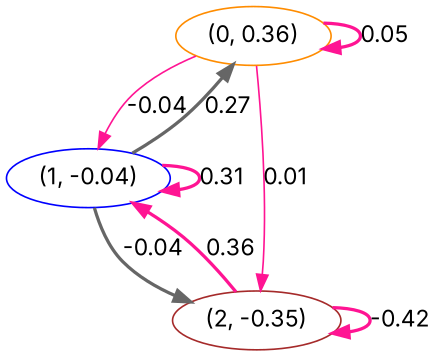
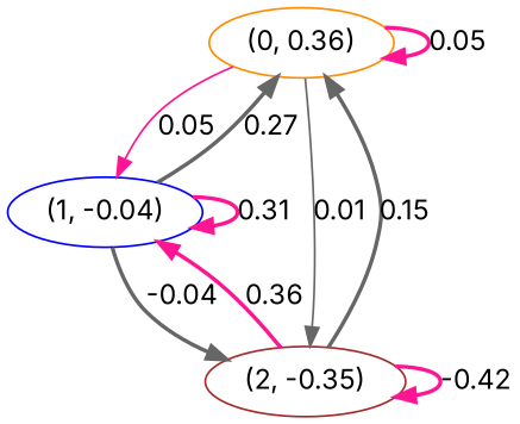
  digraph {
    fontname=Inter
    node [fontname=Inter]
    edge [color=deeppink fontname=Inter style=bold]
    n1 [color=darkorange label="(0, 0.36)"]
    n2 [color=blue label="(1, -0.04)"]
    n3 [color=brown label="(2, -0.35)"]
    n1 -> n1 [label=0.05]
-   n1 -> n2 [label=-0.04 style=solid]
-   n1 -> n3 [label=0.01 style=solid]
+   n1 -> n2 [label=0.05 style=solid]
+   n1 -> n3 [color=gray40 label=0.01 style=solid]
    n2 -> n1 [color=gray40 label=0.27]
    n2 -> n2 [label=0.31]
    n2 -> n3 [color=gray40 label=-0.04]
+   n3 -> n1 [color=gray40 label=0.15]
    n3 -> n2 [label=0.36]
    n3 -> n3 [label=-0.42]
  }
